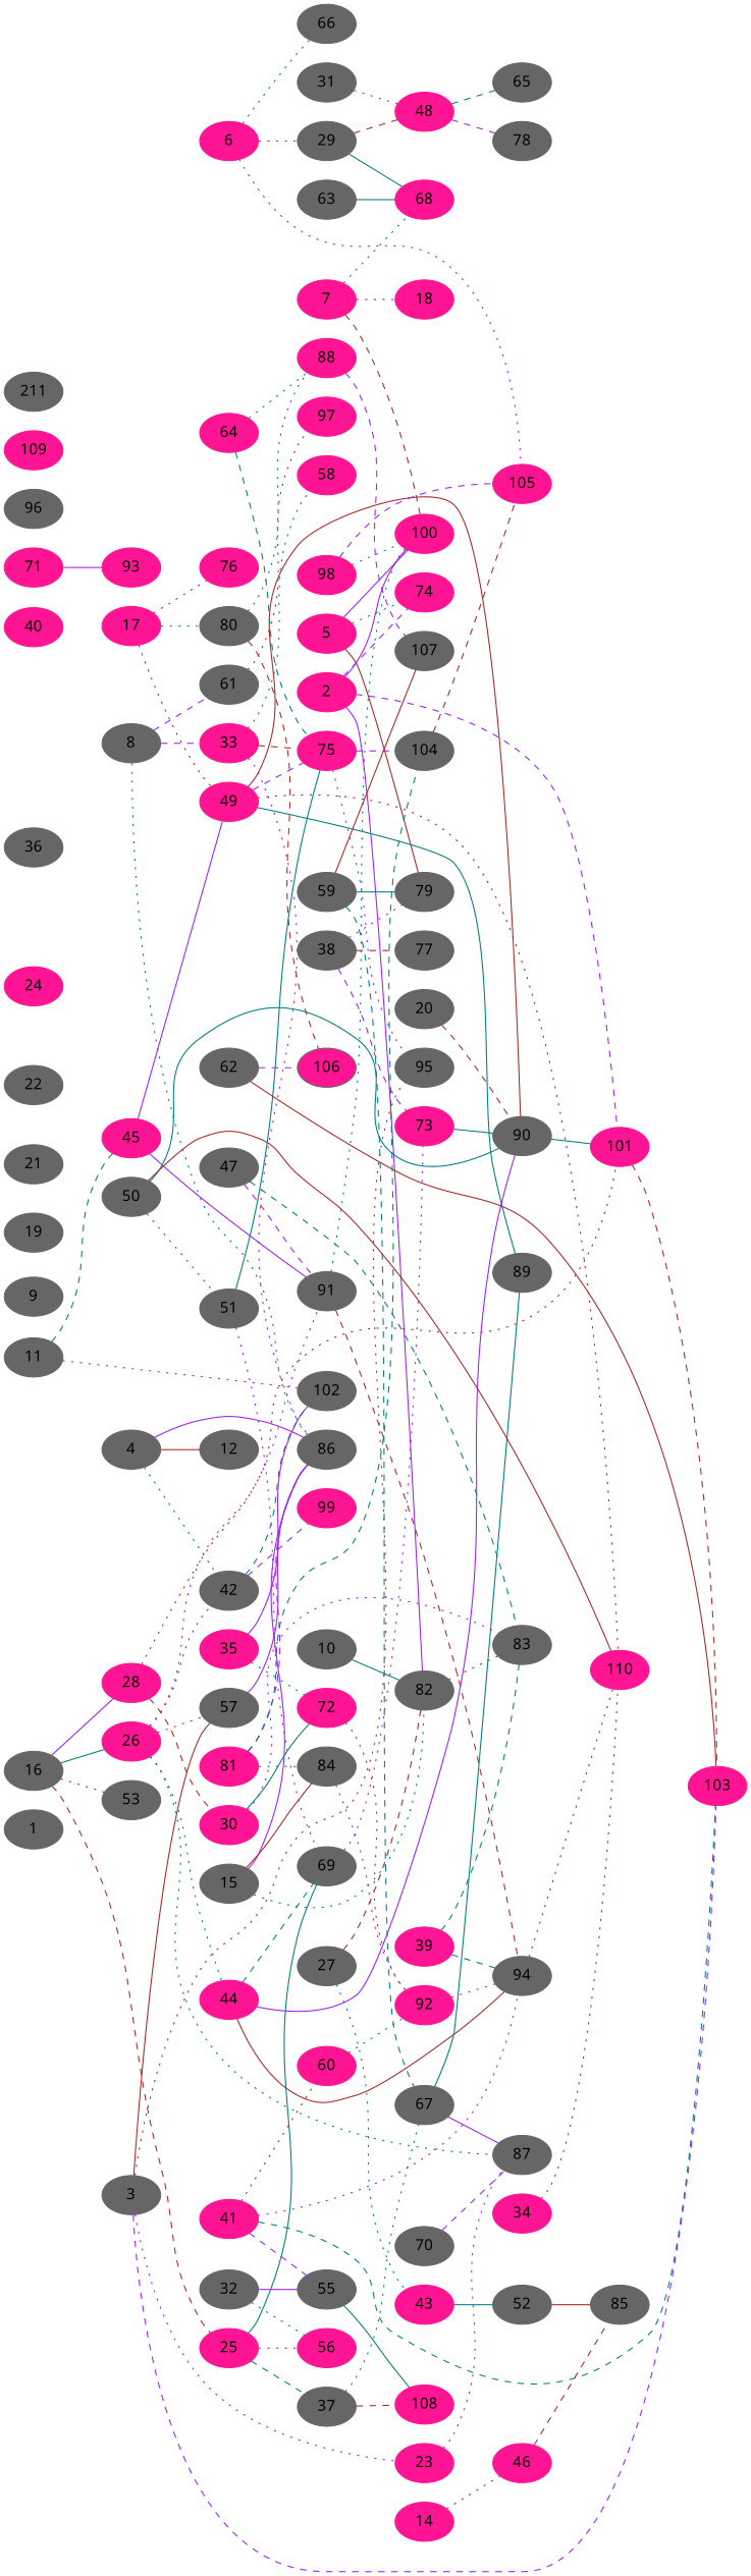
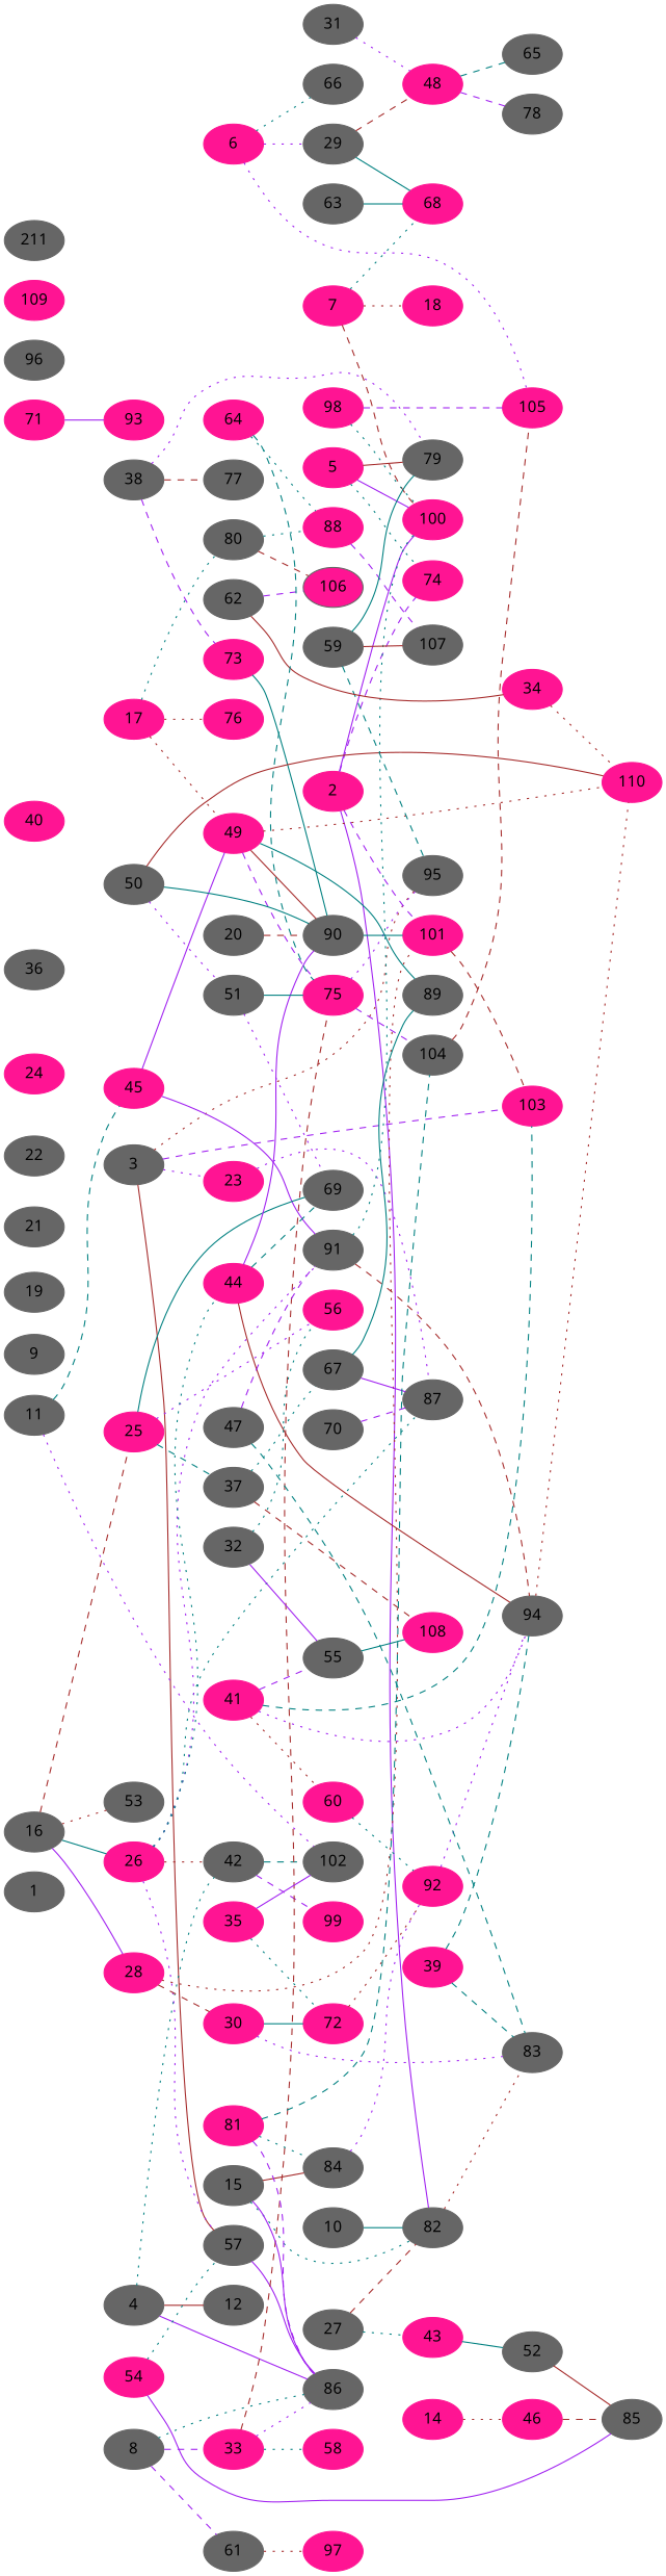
  graph {
    fontname="Noto Sans"
    rankdir=LR
    node [color=gray40 fontname="Noto Sans" style=filled]
    edge [color=purple fontname="Noto Sans" style=dotted]
    1
    2 [color=deeppink]
    74 [color=deeppink]
    82
    100 [color=deeppink]
    101 [color=deeppink]
    83
    103 [color=deeppink]
    23 [color=deeppink]
    3
    57
    95
    87
    86
    4
    12
    42
    102
    99 [color=deeppink]
    5 [color=deeppink]
    79
    6 [color=deeppink]
    29
    66
    105 [color=deeppink]
    68 [color=deeppink]
    48 [color=deeppink]
    7 [color=deeppink]
    18 [color=deeppink]
    8
    33 [color=deeppink]
    61
    58 [color=deeppink]
    75 [color=deeppink]
    97 [color=deeppink]
    9
    10
    45 [color=deeppink]
    11
    49 [color=deeppink]
    91
    14 [color=deeppink]
    46 [color=deeppink]
    85
    15
    84
    92 [color=deeppink]
    25 [color=deeppink]
    16
    26 [color=deeppink]
    28 [color=deeppink]
    53
    37
    56 [color=deeppink]
    69
    44 [color=deeppink]
    30 [color=deeppink]
    17 [color=deeppink]
    76 [color=deeppink]
    80
    90
    110 [color=deeppink]
    89
    106 [fillcolor=deeppink]
    88 [color=deeppink]
    19
    20
    21
    22
    24 [color=deeppink]
    67
    108 [color=deeppink]
    73 [color=deeppink]
    94
    27
    43 [color=deeppink]
    52
    72 [color=deeppink]
    65
    78
    31
    32
    55
    104
    34 [color=deeppink]
    35 [color=deeppink]
    36
    38
    77
    39 [color=deeppink]
    40 [color=deeppink]
    41 [color=deeppink]
    60 [color=deeppink]
    47
    50
    51
+   54 [color=deeppink]
    59
    107
    62
    63
    64 [color=deeppink]
    70
    71 [color=deeppink]
    93 [color=deeppink]
    81 [color=deeppink]
    96
    98 [color=deeppink]
    109 [color=deeppink]
    n110 [label=211]
    2 -- 74 [style=dashed]
    2 -- 82 [style=solid]
    2 -- 100 [style=solid]
    2 -- 101 [style=dashed]
    82 -- 83 [color=brown]
    101 -- 103 [color=brown style=dashed]
    23 -- 87
    3 -- 103 [style=dashed]
    3 -- 23
    3 -- 57 [color=brown style=solid]
    3 -- 95 [color=brown]
    57 -- 86 [style=solid]
    4 -- 86 [style=solid]
    4 -- 12 [color=brown style=solid]
    4 -- 42 [color=teal]
    42 -- 102 [color=teal style=dashed]
    42 -- 99 [style=dashed]
    5 -- 74 [color=teal]
    5 -- 100 [style=solid]
    5 -- 79 [color=brown style=solid]
    6 -- 29
    6 -- 66 [color=teal]
    6 -- 105
    29 -- 68 [color=teal style=solid]
    29 -- 48 [color=brown style=dashed]
    48 -- 65 [color=teal style=dashed]
    48 -- 78 [style=dashed]
    7 -- 100 [color=brown style=dashed]
    7 -- 68 [color=teal]
    7 -- 18 [color=brown]
    8 -- 86 [color=teal]
    8 -- 33 [style=dashed]
    8 -- 61 [style=dashed]
    33 -- 86
    33 -- 58 [color=teal]
    33 -- 75 [color=brown style=dashed]
    61 -- 97 [color=brown]
    75 -- 95
    75 -- 104 [style=dashed]
    10 -- 82 [color=teal style=solid]
    45 -- 49 [style=solid]
    45 -- 91 [style=solid]
    11 -- 102
    11 -- 45 [color=teal style=dashed]
    49 -- 75 [style=dashed]
    49 -- 90 [color=brown style=solid]
    49 -- 110 [color=brown]
    49 -- 89 [color=teal style=solid]
    91 -- 100 [color=teal]
    91 -- 94 [color=brown style=dashed]
    14 -- 46 [color=brown]
    46 -- 85 [color=brown style=dashed]
    15 -- 82 [color=teal]
    15 -- 86 [style=solid]
    15 -- 84 [color=brown style=solid]
    84 -- 92
    92 -- 94
    25 -- 37 [color=teal style=dashed]
    25 -- 56
    25 -- 69 [color=teal style=solid]
    16 -- 25 [color=brown style=dashed]
    16 -- 26 [color=teal style=solid]
    16 -- 28 [style=solid]
    16 -- 53 [color=brown]
    26 -- 57
    26 -- 87 [color=teal]
    26 -- 42 [color=brown]
    26 -- 91
    26 -- 44 [color=teal]
    28 -- 101 [color=brown]
    28 -- 30 [color=brown style=dashed]
    37 -- 67 [color=teal]
    37 -- 108 [color=brown style=dashed]
-   69 -- 73
    44 -- 69 [color=teal style=dashed]
    44 -- 90 [style=solid]
    44 -- 94 [color=brown style=solid]
    30 -- 83
    30 -- 72 [color=teal style=solid]
    17 -- 49 [color=brown]
    17 -- 76 [color=brown]
    17 -- 80 [color=teal]
    80 -- 106 [color=brown style=dashed]
    80 -- 88 [color=teal]
    90 -- 101 [color=teal style=solid]
    88 -- 107 [style=dashed]
    20 -- 90 [color=brown style=dashed]
    67 -- 87 [style=solid]
    67 -- 89 [color=teal style=solid]
    73 -- 90 [color=teal style=solid]
    94 -- 110 [color=brown]
    27 -- 82 [color=brown style=dashed]
    27 -- 43 [color=teal]
    43 -- 52 [color=teal style=solid]
    52 -- 85 [color=brown style=solid]
    72 -- 92 [color=brown]
    31 -- 48
    32 -- 56 [color=teal]
    32 -- 55 [style=solid]
    55 -- 108 [color=teal style=solid]
    104 -- 105 [color=brown style=dashed]
    34 -- 110 [color=brown]
    35 -- 102 [style=solid]
    35 -- 72 [color=teal]
    38 -- 79
    38 -- 73 [style=dashed]
    38 -- 77 [color=brown style=dashed]
    39 -- 83 [color=teal style=dashed]
    39 -- 94 [color=teal style=dashed]
    41 -- 103 [color=teal style=dashed]
    41 -- 94
    41 -- 55 [style=dashed]
    41 -- 60 [color=brown]
    60 -- 92 [color=teal]
    47 -- 83 [color=teal style=dashed]
    47 -- 91 [style=dashed]
    50 -- 90 [color=teal style=solid]
    50 -- 110 [color=brown style=solid]
    50 -- 51
    51 -- 75 [color=teal style=solid]
    51 -- 69
+   54 -- 57 [color=teal]
+   54 -- 85 [style=solid]
    59 -- 79 [color=teal style=solid]
-   59 -- 67 [color=teal style=dashed]
+   59 -- 95 [color=teal style=dashed]
    59 -- 107 [color=brown style=solid]
-   62 -- 103 [color=brown style=solid]
+   62 -- 34 [color=brown style=solid]
    62 -- 106 [style=dashed]
    63 -- 68 [color=teal style=solid]
    64 -- 75 [color=teal style=dashed]
    64 -- 88 [color=teal]
    70 -- 87 [style=dashed]
    71 -- 93 [style=solid]
    81 -- 86 [style=dashed]
    81 -- 84 [color=teal]
    81 -- 104 [color=teal style=dashed]
    98 -- 100 [color=teal]
    98 -- 105 [style=dashed]
  }
